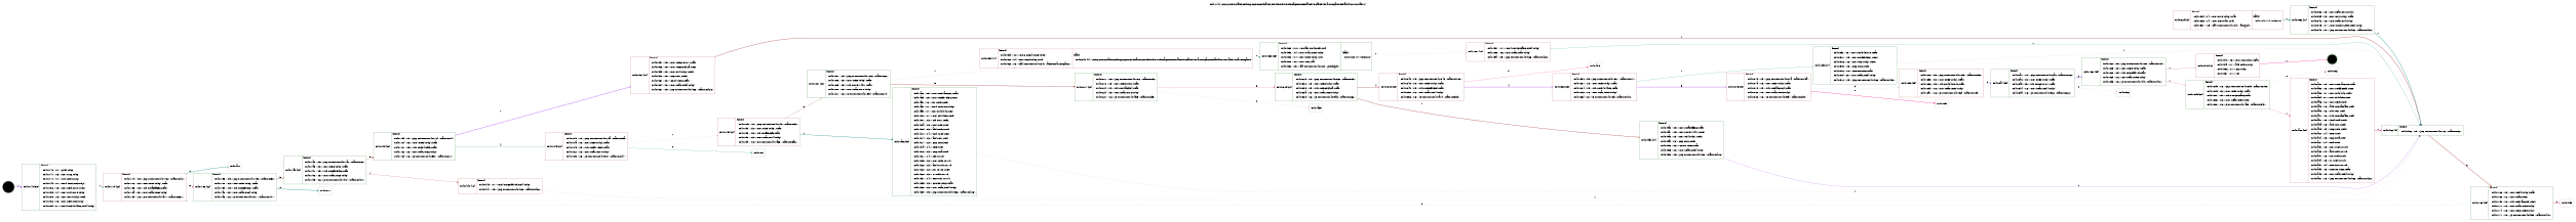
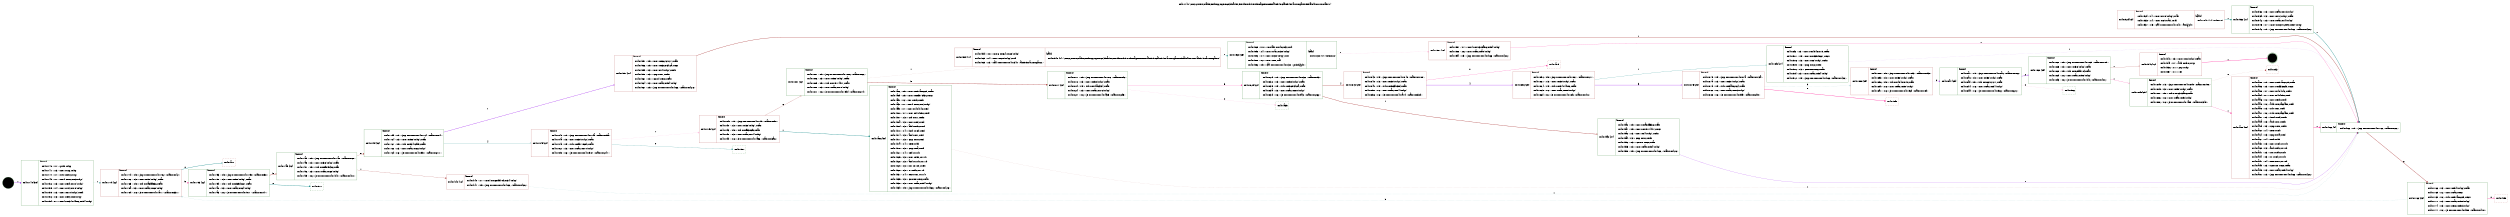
  digraph {
    label="0x401740 (/mnt/c/Users/mathe/Desktop/tcc/POCII/binaries/extr_linuxdriversiiomagnetometerak8975.c_ak8975_raw_to_gauss_Final-ollvm.out::main(0))"
    labelloc=t
    rankdir=LR
    node [color=darkgreen shape=record]
    edge [arrowhead=dot color=deeppink style=bold]
    Entry [fillcolor=black height=0.3 shape=circle style=filled width=0.3]
    n2 [label="{\n     0x401740 [38]\l\n     | [instrs]\l\n     &nbsp;&nbsp;0x401740 \<+1\>: push %rbp\l\n     &nbsp;&nbsp;0x401741 \<+3\>: mov %rsp,%rbp\l\n     &nbsp;&nbsp;0x401744 \<+7\>: sub $0xb0,%rsp\l\n     &nbsp;&nbsp;0x40174b \<+7\>: movl $0x0,-0xc(%rbp)\l\n     &nbsp;&nbsp;0x401752 \<+3\>: mov %edi,-0x10(%rbp)\l\n     &nbsp;&nbsp;0x401755 \<+4\>: mov %rsi,-0x18(%rbp)\l\n     &nbsp;&nbsp;0x401759 \<+3\>: mov -0x10(%rbp),%edi\l\n     &nbsp;&nbsp;0x40175c \<+3\>: mov %edi,-0x8(%rbp)\l\n     &nbsp;&nbsp;0x40175f \<+7\>: movl $0x37b74be6,-0x54(%rbp)\l\n  }"]
    n3 [color=brown label="{\n     0x40177d [22]\l\n     | [instrs]\l\n     &nbsp;&nbsp;0x40177d \<+5\>: jmp 0000000000401782 \<main+0x42\>\l\n     &nbsp;&nbsp;0x401782 \<+3\>: mov -0x58(%rbp),%eax\l\n     &nbsp;&nbsp;0x401785 \<+5\>: sub $0xa3dffe36,%eax\l\n     &nbsp;&nbsp;0x40178a \<+3\>: mov %eax,-0x60(%rbp)\l\n     &nbsp;&nbsp;0x40178d \<+6\>: je 0000000000401a71 \<main+0x331\>\l\n  }"]
    n4 [label="{\n     0x401766 [23]\l\n     | [instrs]\l\n     &nbsp;&nbsp;0x401766 \<+3\>: mov -0x54(%rbp),%eax\l\n     &nbsp;&nbsp;0x401769 \<+2\>: mov %eax,%ecx\l\n     &nbsp;&nbsp;0x40176b \<+6\>: sub $0x91a06029,%ecx\l\n     &nbsp;&nbsp;0x401771 \<+3\>: mov %eax,-0x58(%rbp)\l\n     &nbsp;&nbsp;0x401774 \<+3\>: mov %ecx,-0x5c(%rbp)\l\n     &nbsp;&nbsp;0x401777 \<+6\>: je 0000000000401b58 \<main+0x418\>\l\n  }"]
    n5 [color=brown label="{\n     0x401b58\l\n  }" style=dashed]
    n6 [color=brown label="{\n     0x401a71\l\n  }" style=dashed]
    n7 [label="{\n     0x401793 [22]\l\n     | [instrs]\l\n     &nbsp;&nbsp;0x401793 \<+5\>: jmp 0000000000401798 \<main+0x58\>\l\n     &nbsp;&nbsp;0x401798 \<+3\>: mov -0x58(%rbp),%eax\l\n     &nbsp;&nbsp;0x40179b \<+5\>: sub $0xe39d8cc7,%eax\l\n     &nbsp;&nbsp;0x4017a0 \<+3\>: mov %eax,-0x64(%rbp)\l\n     &nbsp;&nbsp;0x4017a3 \<+6\>: je 0000000000401917 \<main+0x1d7\>\l\n  }"]
    n8 [label="{\n     0x401917\l\n  }" style=dashed]
    n9 [label="{\n     0x4017a9 [22]\l\n     | [instrs]\l\n     &nbsp;&nbsp;0x4017a9 \<+5\>: jmp 00000000004017ae \<main+0x6e\>\l\n     &nbsp;&nbsp;0x4017ae \<+3\>: mov -0x58(%rbp),%eax\l\n     &nbsp;&nbsp;0x4017b1 \<+5\>: sub $0xef975d3c,%eax\l\n     &nbsp;&nbsp;0x4017b6 \<+3\>: mov %eax,-0x68(%rbp)\l\n     &nbsp;&nbsp;0x4017b9 \<+6\>: je 0000000000401b40 \<main+0x400\>\l\n  }"]
    Exit [fillcolor=black height=0.3 peripheries=2 shape=circle style=filled width=0.3]
    n11 [color=brown label="{\n     0x401b40 [12]\l\n     | [instrs]\l\n     &nbsp;&nbsp;0x401b40 \<+7\>: movl $0x6edfd70f,-0x54(%rbp)\l\n     &nbsp;&nbsp;0x401b47 \<+5\>: jmp 0000000000401b66 \<main+0x426\>\l\n  }"]
    n12 [label="{\n     0x4017bf [22]\l\n     | [instrs]\l\n     &nbsp;&nbsp;0x4017bf \<+5\>: jmp 00000000004017c4 \<main+0x84\>\l\n     &nbsp;&nbsp;0x4017c4 \<+3\>: mov -0x58(%rbp),%eax\l\n     &nbsp;&nbsp;0x4017c7 \<+5\>: sub $0xf2412fd9,%eax\l\n     &nbsp;&nbsp;0x4017cc \<+3\>: mov %eax,-0x6c(%rbp)\l\n     &nbsp;&nbsp;0x4017cf \<+6\>: je 0000000000401951 \<main+0x211\>\l\n  }"]
    n13 [color=brown label="{\n     0x4018f2\l\n  }" style=dashed]
    n14 [label="{\n     0x401b66 [5]\l\n     | [instrs]\l\n     &nbsp;&nbsp;0x401b66 \<+5\>: jmp 0000000000401766 \<main+0x26\>\l\n  }"]
    n15 [color=brown label="{\n     0x401951 [27]\l\n     | [instrs]\l\n     &nbsp;&nbsp;0x401951 \<+5\>: mov $0x667c7c17,%eax\l\n     &nbsp;&nbsp;0x401956 \<+5\>: mov $0x36e73b2a,%ecx\l\n     &nbsp;&nbsp;0x40195b \<+3\>: mov -0x4(%rbp),%edx\l\n     &nbsp;&nbsp;0x40195e \<+3\>: cmp $0x1,%edx\l\n     &nbsp;&nbsp;0x401961 \<+3\>: cmovl %ecx,%eax\l\n     &nbsp;&nbsp;0x401964 \<+3\>: mov %eax,-0x54(%rbp)\l\n     &nbsp;&nbsp;0x401967 \<+5\>: jmp 0000000000401b66 \<main+0x426\>\l\n  }"]
    n16 [color=brown label="{\n     0x4017d5 [22]\l\n     | [instrs]\l\n     &nbsp;&nbsp;0x4017d5 \<+5\>: jmp 00000000004017da \<main+0x9a\>\l\n     &nbsp;&nbsp;0x4017da \<+3\>: mov -0x58(%rbp),%eax\l\n     &nbsp;&nbsp;0x4017dd \<+5\>: sub $0xfb71ec8b,%eax\l\n     &nbsp;&nbsp;0x4017e2 \<+3\>: mov %eax,-0x70(%rbp)\l\n     &nbsp;&nbsp;0x4017e5 \<+6\>: je 0000000000401987 \<main+0x247\>\l\n  }"]
    n17 [color=brown label="{\n     0x401a8e [88]\l\n     | [instrs]\l\n     &nbsp;&nbsp;0x401a8e \<+5\>: mov $0x91a06029,%eax\l\n     &nbsp;&nbsp;0x401a93 \<+5\>: mov $0xff83ecf9,%ecx\l\n     &nbsp;&nbsp;0x401a98 \<+7\>: mov 0x40404c,%edx\l\n     &nbsp;&nbsp;0x401a9f \<+7\>: mov 0x404050,%esi\l\n     &nbsp;&nbsp;0x401aa6 \<+2\>: mov %edx,%edi\l\n     &nbsp;&nbsp;0x401aa8 \<+6\>: add $0xc0a62a50,%edi\l\n     &nbsp;&nbsp;0x401aae \<+3\>: sub $0x1,%edi\l\n     &nbsp;&nbsp;0x401ab1 \<+6\>: sub $0xc0a62a50,%edi\l\n     &nbsp;&nbsp;0x401ab7 \<+3\>: imul %edi,%edx\l\n     &nbsp;&nbsp;0x401aba \<+3\>: and $0x1,%edx\l\n     &nbsp;&nbsp;0x401abd \<+3\>: cmp $0x0,%edx\l\n     &nbsp;&nbsp;0x401ac0 \<+4\>: sete %r8b\l\n     &nbsp;&nbsp;0x401ac4 \<+3\>: cmp $0xa,%esi\l\n     &nbsp;&nbsp;0x401ac7 \<+4\>: setl %r9b\l\n     &nbsp;&nbsp;0x401acb \<+3\>: mov %r8b,%r10b\l\n     &nbsp;&nbsp;0x401ace \<+3\>: and %r9b,%r10b\l\n     &nbsp;&nbsp;0x401ad1 \<+3\>: xor %r9b,%r8b\l\n     &nbsp;&nbsp;0x401ad4 \<+3\>: or %r8b,%r10b\l\n     &nbsp;&nbsp;0x401ad7 \<+4\>: test $0x1,%r10b\l\n     &nbsp;&nbsp;0x401adb \<+3\>: cmovne %ecx,%eax\l\n     &nbsp;&nbsp;0x401ade \<+3\>: mov %eax,-0x54(%rbp)\l\n     &nbsp;&nbsp;0x401ae1 \<+5\>: jmp 0000000000401b66 \<main+0x426\>\l\n  }"]
    n18 [label="{\n     0x401987\l\n  }" style=dashed]
    n19 [color=brown label="{\n     0x4017eb [22]\l\n     | [instrs]\l\n     &nbsp;&nbsp;0x4017eb \<+5\>: jmp 00000000004017f0 \<main+0xb0\>\l\n     &nbsp;&nbsp;0x4017f0 \<+3\>: mov -0x58(%rbp),%eax\l\n     &nbsp;&nbsp;0x4017f3 \<+5\>: sub $0xff83ecf9,%eax\l\n     &nbsp;&nbsp;0x4017f8 \<+3\>: mov %eax,-0x74(%rbp)\l\n     &nbsp;&nbsp;0x4017fb \<+6\>: je 0000000000401ae6 \<main+0x3a6\>\l\n  }"]
    n20 [label="{\n     0x4018d9 [25]\l\n     | [instrs]\l\n     &nbsp;&nbsp;0x4018d9 \<+5\>: jmp 00000000004018de \<main+0x19e\>\l\n     &nbsp;&nbsp;0x4018de \<+3\>: mov -0x58(%rbp),%eax\l\n     &nbsp;&nbsp;0x4018e1 \<+5\>: sub $0x7c303a96,%eax\l\n     &nbsp;&nbsp;0x4018e6 \<+6\>: mov %eax,-0x9c(%rbp)\l\n     &nbsp;&nbsp;0x4018ec \<+6\>: je 0000000000401a8e \<main+0x34e\>\l\n  }"]
    n21 [label="{\n     0x401ae6 [90]\l\n     | [instrs]\l\n     &nbsp;&nbsp;0x401ae6 \<+5\>: mov $0x91a06029,%eax\l\n     &nbsp;&nbsp;0x401aeb \<+5\>: mov $0xef975d3c,%ecx\l\n     &nbsp;&nbsp;0x401af0 \<+2\>: xor %edx,%edx\l\n     &nbsp;&nbsp;0x401af2 \<+7\>: movl $0x0,-0xc(%rbp)\l\n     &nbsp;&nbsp;0x401af9 \<+7\>: mov 0x40404c,%esi\l\n     &nbsp;&nbsp;0x401b00 \<+7\>: mov 0x404050,%edi\l\n     &nbsp;&nbsp;0x401b07 \<+3\>: sub $0x1,%edx\l\n     &nbsp;&nbsp;0x401b0a \<+3\>: mov %esi,%r8d\l\n     &nbsp;&nbsp;0x401b0d \<+3\>: add %edx,%r8d\l\n     &nbsp;&nbsp;0x401b10 \<+4\>: imul %r8d,%esi\l\n     &nbsp;&nbsp;0x401b14 \<+3\>: and $0x1,%esi\l\n     &nbsp;&nbsp;0x401b17 \<+3\>: cmp $0x0,%esi\l\n     &nbsp;&nbsp;0x401b1a \<+4\>: sete %r9b\l\n     &nbsp;&nbsp;0x401b1e \<+3\>: cmp $0xa,%edi\l\n     &nbsp;&nbsp;0x401b21 \<+4\>: setl %r10b\l\n     &nbsp;&nbsp;0x401b25 \<+3\>: mov %r9b,%r11b\l\n     &nbsp;&nbsp;0x401b28 \<+3\>: and %r10b,%r11b\l\n     &nbsp;&nbsp;0x401b2b \<+3\>: xor %r10b,%r9b\l\n     &nbsp;&nbsp;0x401b2e \<+3\>: or %r9b,%r11b\l\n     &nbsp;&nbsp;0x401b31 \<+4\>: test $0x1,%r11b\l\n     &nbsp;&nbsp;0x401b35 \<+3\>: cmovne %ecx,%eax\l\n     &nbsp;&nbsp;0x401b38 \<+3\>: mov %eax,-0x54(%rbp)\l\n     &nbsp;&nbsp;0x401b3b \<+5\>: jmp 0000000000401b66 \<main+0x426\>\l\n  }"]
    n22 [label="{\n     0x401801 [22]\l\n     | [instrs]\l\n     &nbsp;&nbsp;0x401801 \<+5\>: jmp 0000000000401806 \<main+0xc6\>\l\n     &nbsp;&nbsp;0x401806 \<+3\>: mov -0x58(%rbp),%eax\l\n     &nbsp;&nbsp;0x401809 \<+5\>: sub $0x19174f17,%eax\l\n     &nbsp;&nbsp;0x40180e \<+3\>: mov %eax,-0x78(%rbp)\l\n     &nbsp;&nbsp;0x401811 \<+6\>: je 00000000004019bd \<main+0x27d\>\l\n  }"]
    n23 [color=brown label="{\n     0x401b4c [12]\l\n     | [instrs]\l\n     &nbsp;&nbsp;0x401b4c \<+3\>: mov -0xc(%rbp),%eax\l\n     &nbsp;&nbsp;0x401b4f \<+7\>: add $0xb0,%rsp\l\n     &nbsp;&nbsp;0x401b56 \<+1\>: pop %rbp\l\n     &nbsp;&nbsp;0x401b57 \<+1\>: ret\l\n  }"]
    n24 [color=brown label="{\n     0x4019bd [17]\l\n     | [instrs]\l\n     &nbsp;&nbsp;0x4019bd \<+8\>: movq $0x64,-0x28(%rbp)\l\n     &nbsp;&nbsp;0x4019c5 \<+4\>: mov -0x28(%rbp),%rdi\l\n     &nbsp;&nbsp;0x4019c9 \<+5\>: call 0000000000401540 \<ak8975_raw_to_gauss\>\l\n     | [calls]\l\n     &nbsp;&nbsp;0x401540 \{1\} (/mnt/c/Users/mathe/Desktop/tcc/POCII/binaries/extr_linuxdriversiiomagnetometerak8975.c_ak8975_raw_to_gauss_Final-ollvm.out::ak8975_raw_to_gauss)\l\n  }"]
    n25 [label="{\n     0x401817 [22]\l\n     | [instrs]\l\n     &nbsp;&nbsp;0x401817 \<+5\>: jmp 000000000040181c \<main+0xdc\>\l\n     &nbsp;&nbsp;0x40181c \<+3\>: mov -0x58(%rbp),%eax\l\n     &nbsp;&nbsp;0x40181f \<+5\>: sub $0x1bacf234,%eax\l\n     &nbsp;&nbsp;0x401824 \<+3\>: mov %eax,-0x7c(%rbp)\l\n     &nbsp;&nbsp;0x401827 \<+6\>: je 0000000000401a35 \<main+0x2f5\>\l\n  }"]
    n26 [label="{\n     0x4018c0 [25]\l\n     | [instrs]\l\n     &nbsp;&nbsp;0x4018c0 \<+5\>: jmp 00000000004018c5 \<main+0x185\>\l\n     &nbsp;&nbsp;0x4018c5 \<+3\>: mov -0x58(%rbp),%eax\l\n     &nbsp;&nbsp;0x4018c8 \<+5\>: sub $0x6edfd70f,%eax\l\n     &nbsp;&nbsp;0x4018cd \<+6\>: mov %eax,-0x98(%rbp)\l\n     &nbsp;&nbsp;0x4018d3 \<+6\>: je 0000000000401b4c \<main+0x40c\>\l\n  }"]
    n27 [label="{\n     0x4019ce [25]\l\n     | [instrs]\l\n     &nbsp;&nbsp;0x4019ce \<+10\>: movabs $0x4020f2,%rdi\l\n     &nbsp;&nbsp;0x4019d8 \<+4\>: mov %rax,-0x30(%rbp)\l\n     &nbsp;&nbsp;0x4019dc \<+4\>: mov -0x30(%rbp),%rsi\l\n     &nbsp;&nbsp;0x4019e0 \<+2\>: mov $0x0,%al\l\n     &nbsp;&nbsp;0x4019e2 \<+5\>: call 0000000000401030 \<printf@plt\>\l\n     | [calls]\l\n     &nbsp;&nbsp;0x401030 \{1\} (unknown)\l\n  }"]
    n28 [label="{\n     0x401a35\l\n  }" style=dashed]
    n29 [label="{\n     0x40182d [22]\l\n     | [instrs]\l\n     &nbsp;&nbsp;0x40182d \<+5\>: jmp 0000000000401832 \<main+0xf2\>\l\n     &nbsp;&nbsp;0x401832 \<+3\>: mov -0x58(%rbp),%eax\l\n     &nbsp;&nbsp;0x401835 \<+5\>: sub $0x36e73b2a,%eax\l\n     &nbsp;&nbsp;0x40183a \<+3\>: mov %eax,-0x80(%rbp)\l\n     &nbsp;&nbsp;0x40183d \<+6\>: je 00000000004019a2 \<main+0x262\>\l\n  }"]
    n30 [label="{\n     0x40196c\l\n  }" style=dashed]
    n31 [color=brown label="{\n     0x4019e7 [18]\l\n     | [instrs]\l\n     &nbsp;&nbsp;0x4019e7 \<+7\>: movl $0x7c303a96,-0x54(%rbp)\l\n     &nbsp;&nbsp;0x4019ee \<+6\>: mov %eax,-0xa0(%rbp)\l\n     &nbsp;&nbsp;0x4019f4 \<+5\>: jmp 0000000000401b66 \<main+0x426\>\l\n  }"]
    n32 [label="{\n     0x4019a2 [27]\l\n     | [instrs]\l\n     &nbsp;&nbsp;0x4019a2 \<+5\>: mov $0xa3dffe36,%eax\l\n     &nbsp;&nbsp;0x4019a7 \<+5\>: mov $0x19174f17,%ecx\l\n     &nbsp;&nbsp;0x4019ac \<+3\>: mov -0x4(%rbp),%edx\l\n     &nbsp;&nbsp;0x4019af \<+3\>: cmp $0x0,%edx\l\n     &nbsp;&nbsp;0x4019b2 \<+3\>: cmove %ecx,%eax\l\n     &nbsp;&nbsp;0x4019b5 \<+3\>: mov %eax,-0x54(%rbp)\l\n     &nbsp;&nbsp;0x4019b8 \<+5\>: jmp 0000000000401b66 \<main+0x426\>\l\n  }"]
    n33 [color=brown label="{\n     0x401843 [25]\l\n     | [instrs]\l\n     &nbsp;&nbsp;0x401843 \<+5\>: jmp 0000000000401848 \<main+0x108\>\l\n     &nbsp;&nbsp;0x401848 \<+3\>: mov -0x58(%rbp),%eax\l\n     &nbsp;&nbsp;0x40184b \<+5\>: sub $0x36f3b3ed,%eax\l\n     &nbsp;&nbsp;0x401850 \<+6\>: mov %eax,-0x84(%rbp)\l\n     &nbsp;&nbsp;0x401856 \<+6\>: je 0000000000401a7d \<main+0x33d\>\l\n  }"]
    n34 [color=brown label="{\n     0x401a7d\l\n  }" style=dashed]
    n35 [color=brown label="{\n     0x40185c [25]\l\n     | [instrs]\l\n     &nbsp;&nbsp;0x40185c \<+5\>: jmp 0000000000401861 \<main+0x121\>\l\n     &nbsp;&nbsp;0x401861 \<+3\>: mov -0x58(%rbp),%eax\l\n     &nbsp;&nbsp;0x401864 \<+5\>: sub $0x37b74be6,%eax\l\n     &nbsp;&nbsp;0x401869 \<+6\>: mov %eax,-0x88(%rbp)\l\n     &nbsp;&nbsp;0x40186f \<+6\>: je 00000000004018fc \<main+0x1bc\>\l\n  }"]
    n36 [label="{\n     0x4018fc [27]\l\n     | [instrs]\l\n     &nbsp;&nbsp;0x4018fc \<+5\>: mov $0x4e481819,%eax\l\n     &nbsp;&nbsp;0x401901 \<+5\>: mov $0xe39d8cc7,%ecx\l\n     &nbsp;&nbsp;0x401906 \<+3\>: mov -0x8(%rbp),%edx\l\n     &nbsp;&nbsp;0x401909 \<+3\>: cmp $0x2,%edx\l\n     &nbsp;&nbsp;0x40190c \<+3\>: cmovne %ecx,%eax\l\n     &nbsp;&nbsp;0x40190f \<+3\>: mov %eax,-0x54(%rbp)\l\n     &nbsp;&nbsp;0x401912 \<+5\>: jmp 0000000000401b66 \<main+0x426\>\l\n  }"]
    n37 [color=brown label="{\n     0x401875 [25]\l\n     | [instrs]\l\n     &nbsp;&nbsp;0x401875 \<+5\>: jmp 000000000040187a \<main+0x13a\>\l\n     &nbsp;&nbsp;0x40187a \<+3\>: mov -0x58(%rbp),%eax\l\n     &nbsp;&nbsp;0x40187d \<+5\>: sub $0x3ab62cc4,%eax\l\n     &nbsp;&nbsp;0x401882 \<+6\>: mov %eax,-0x8c(%rbp)\l\n     &nbsp;&nbsp;0x401888 \<+6\>: je 00000000004019f9 \<main+0x2b9\>\l\n  }"]
    n38 [label="{\n     0x40193c [21]\l\n     | [instrs]\l\n     &nbsp;&nbsp;0x40193c \<+3\>: mov %eax,-0x1c(%rbp)\l\n     &nbsp;&nbsp;0x40193f \<+3\>: mov -0x1c(%rbp),%eax\l\n     &nbsp;&nbsp;0x401942 \<+3\>: mov %eax,-0x4(%rbp)\l\n     &nbsp;&nbsp;0x401945 \<+7\>: movl $0xf2412fd9,-0x54(%rbp)\l\n     &nbsp;&nbsp;0x40194c \<+5\>: jmp 0000000000401b66 \<main+0x426\>\l\n  }"]
    n39 [color=brown label="{\n     0x4019f9\l\n  }" style=dashed]
    n40 [color=brown label="{\n     0x40188e [25]\l\n     | [instrs]\l\n     &nbsp;&nbsp;0x40188e \<+5\>: jmp 0000000000401893 \<main+0x153\>\l\n     &nbsp;&nbsp;0x401893 \<+3\>: mov -0x58(%rbp),%eax\l\n     &nbsp;&nbsp;0x401896 \<+5\>: sub $0x4e481819,%eax\l\n     &nbsp;&nbsp;0x40189b \<+6\>: mov %eax,-0x90(%rbp)\l\n     &nbsp;&nbsp;0x4018a1 \<+6\>: je 000000000040192f \<main+0x1ef\>\l\n  }"]
    n41 [label="{\n     0x4018a7 [25]\l\n     | [instrs]\l\n     &nbsp;&nbsp;0x4018a7 \<+5\>: jmp 00000000004018ac \<main+0x16c\>\l\n     &nbsp;&nbsp;0x4018ac \<+3\>: mov -0x58(%rbp),%eax\l\n     &nbsp;&nbsp;0x4018af \<+5\>: sub $0x667c7c17,%eax\l\n     &nbsp;&nbsp;0x4018b4 \<+6\>: mov %eax,-0x94(%rbp)\l\n     &nbsp;&nbsp;0x4018ba \<+6\>: je 000000000040196c \<main+0x22c\>\l\n  }"]
    n42 [color=brown label="{\n     0x40192f [13]\l\n     | [instrs]\l\n     &nbsp;&nbsp;0x40192f \<+4\>: mov -0x18(%rbp),%rax\l\n     &nbsp;&nbsp;0x401933 \<+4\>: mov 0x8(%rax),%rdi\l\n     &nbsp;&nbsp;0x401937 \<+5\>: call 0000000000401040 \<atoi@plt\>\l\n     | [calls]\l\n     &nbsp;&nbsp;0x401040 \{1\} (unknown)\l\n  }"]
    Entry -> n2 [color=purple label=" 1"]
    n2 -> n3 [color=teal label=" 1" style=dotted]
    n3 -> n6 [arrowhead=odot color=teal label=" 0"]
    n3 -> n7 [label=" 9" style=dotted]
    n4 -> n3 [arrowhead=odot color=teal label=" 9" style=dotted]
    n4 -> n5 [arrowhead=odot label=" 0"]
    n7 -> n8 [color=teal label=" 0"]
    n7 -> n9 [arrowhead=odot color=brown label=" 9"]
    n9 -> n11 [color=brown label=" 1" style=solid]
    n9 -> n12 [color=brown label=" 8" style=solid]
    n11 -> n14 [color=teal label=" 1" style=dotted]
    n12 -> n15 [arrowhead=odot color=purple label=" 1"]
    n12 -> n16 [arrowhead=odot color=teal label=" 4" style=solid]
    n14 -> n4 [color=brown label=" 8"]
    n15 -> n14 [color=brown label=" 1"]
    n16 -> n18 [color=teal label=" 0" style=solid]
    n16 -> n19 [arrowhead=odot label=" 7" style=dotted]
    n17 -> n14 [label=" 1"]
    n19 -> n21 [color=teal label=" 1"]
    n19 -> n22 [arrowhead=odot color=brown label=" 6" style=solid]
    n20 -> n13 [color=brown label=" 0" style=dotted]
    n20 -> n17 [label=" 1" style=solid]
    n21 -> n14 [color=brown label=" 1" style=dotted]
    n22 -> n24 [arrowhead=odot color=brown label=" 1" style=dotted]
    n22 -> n25 [color=brown label=" 5"]
    n23 -> Exit [arrowhead=odot label=" 1"]
    n24 -> n27 [color=teal label=" 1" style=dotted]
    n25 -> n28 [arrowhead=odot label=" 0" style=dotted]
    n25 -> n29 [label=" 5" style=solid]
    n26 -> n20 [arrowhead=odot label=" 1" style=solid]
    n26 -> n23 [arrowhead=odot color=brown label=" 1" style=solid]
    n27 -> n31 [arrowhead=odot label=" 1" style=dotted]
    n29 -> n32 [arrowhead=odot color=brown label=" 1"]
    n29 -> n33 [arrowhead=odot color=brown label=" 4"]
-   n31 -> n14 [color=teal label=" 1" style=solid]
+   n31 -> n14 [label=" 1" style=solid]
    n32 -> n14 [arrowhead=odot color=purple label=" 1" style=solid]
    n33 -> n34 [label=" 0" style=solid]
    n33 -> n35 [arrowhead=odot color=purple label=" 4"]
    n35 -> n36 [arrowhead=odot color=teal label=" 1" style=solid]
    n35 -> n37 [arrowhead=odot color=purple label=" 3"]
    n36 -> n14 [arrowhead=odot color=purple label=" 1" style=dotted]
    n37 -> n39 [label=" 0"]
    n37 -> n40 [arrowhead=odot color=teal label=" 3" style=dotted]
    n38 -> n14 [color=teal label=" 1"]
    n40 -> n41 [color=purple label=" 2" style=dotted]
    n41 -> n26 [arrowhead=odot color=purple label=" 2"]
    n41 -> n30 [arrowhead=odot label=" 0" style=dotted]
    n42 -> n38 [color=teal label=" 1"]
  }
